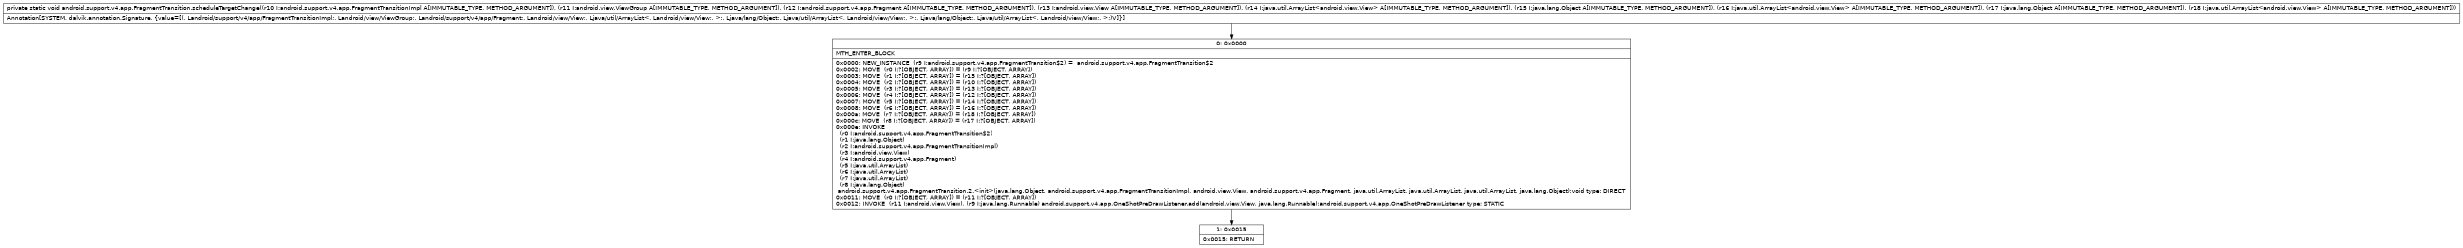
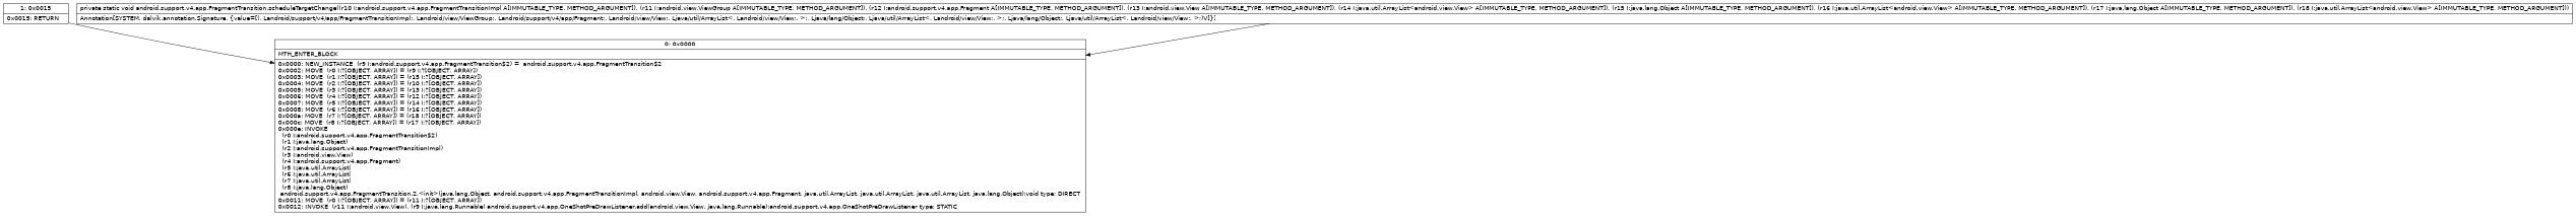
  digraph {
    fontname="DejaVu Sans"
    node [shape=record fontname="DejaVu Sans"]
    edge [fontname="DejaVu Sans"]
    n1 [label="{0\:\ 0x0000|MTH_ENTER_BLOCK\l|0x0000: NEW_INSTANCE  (r9 I:android.support.v4.app.FragmentTransition$2) =  android.support.v4.app.FragmentTransition$2 \l0x0002: MOVE  (r0 I:?[OBJECT, ARRAY]) = (r9 I:?[OBJECT, ARRAY]) \l0x0003: MOVE  (r1 I:?[OBJECT, ARRAY]) = (r15 I:?[OBJECT, ARRAY]) \l0x0004: MOVE  (r2 I:?[OBJECT, ARRAY]) = (r10 I:?[OBJECT, ARRAY]) \l0x0005: MOVE  (r3 I:?[OBJECT, ARRAY]) = (r13 I:?[OBJECT, ARRAY]) \l0x0006: MOVE  (r4 I:?[OBJECT, ARRAY]) = (r12 I:?[OBJECT, ARRAY]) \l0x0007: MOVE  (r5 I:?[OBJECT, ARRAY]) = (r14 I:?[OBJECT, ARRAY]) \l0x0008: MOVE  (r6 I:?[OBJECT, ARRAY]) = (r16 I:?[OBJECT, ARRAY]) \l0x000a: MOVE  (r7 I:?[OBJECT, ARRAY]) = (r18 I:?[OBJECT, ARRAY]) \l0x000c: MOVE  (r8 I:?[OBJECT, ARRAY]) = (r17 I:?[OBJECT, ARRAY]) \l0x000e: INVOKE  \l  (r0 I:android.support.v4.app.FragmentTransition$2)\l  (r1 I:java.lang.Object)\l  (r2 I:android.support.v4.app.FragmentTransitionImpl)\l  (r3 I:android.view.View)\l  (r4 I:android.support.v4.app.Fragment)\l  (r5 I:java.util.ArrayList)\l  (r6 I:java.util.ArrayList)\l  (r7 I:java.util.ArrayList)\l  (r8 I:java.lang.Object)\l android.support.v4.app.FragmentTransition.2.\<init\>(java.lang.Object, android.support.v4.app.FragmentTransitionImpl, android.view.View, android.support.v4.app.Fragment, java.util.ArrayList, java.util.ArrayList, java.util.ArrayList, java.lang.Object):void type: DIRECT \l0x0011: MOVE  (r0 I:?[OBJECT, ARRAY]) = (r11 I:?[OBJECT, ARRAY]) \l0x0012: INVOKE  (r11 I:android.view.View), (r9 I:java.lang.Runnable) android.support.v4.app.OneShotPreDrawListener.add(android.view.View, java.lang.Runnable):android.support.v4.app.OneShotPreDrawListener type: STATIC \l}"]
    n2 [label="{1\:\ 0x0015|0x0015: RETURN   \l}"]
    n3 [label="{private static void android.support.v4.app.FragmentTransition.scheduleTargetChange((r10 I:android.support.v4.app.FragmentTransitionImpl A[IMMUTABLE_TYPE, METHOD_ARGUMENT]), (r11 I:android.view.ViewGroup A[IMMUTABLE_TYPE, METHOD_ARGUMENT]), (r12 I:android.support.v4.app.Fragment A[IMMUTABLE_TYPE, METHOD_ARGUMENT]), (r13 I:android.view.View A[IMMUTABLE_TYPE, METHOD_ARGUMENT]), (r14 I:java.util.ArrayList\<android.view.View\> A[IMMUTABLE_TYPE, METHOD_ARGUMENT]), (r15 I:java.lang.Object A[IMMUTABLE_TYPE, METHOD_ARGUMENT]), (r16 I:java.util.ArrayList\<android.view.View\> A[IMMUTABLE_TYPE, METHOD_ARGUMENT]), (r17 I:java.lang.Object A[IMMUTABLE_TYPE, METHOD_ARGUMENT]), (r18 I:java.util.ArrayList\<android.view.View\> A[IMMUTABLE_TYPE, METHOD_ARGUMENT]))  | Annotation[SYSTEM, dalvik.annotation.Signature, \{value=[(, Landroid\/support\/v4\/app\/FragmentTransitionImpl;, Landroid\/view\/ViewGroup;, Landroid\/support\/v4\/app\/Fragment;, Landroid\/view\/View;, Ljava\/util\/ArrayList\<, Landroid\/view\/View;, \>;, Ljava\/lang\/Object;, Ljava\/util\/ArrayList\<, Landroid\/view\/View;, \>;, Ljava\/lang\/Object;, Ljava\/util\/ArrayList\<, Landroid\/view\/View;, \>;)V]\}]\l}"]
-   n1 -> n2
+   n2 -> n1
    n3 -> n1
  }
